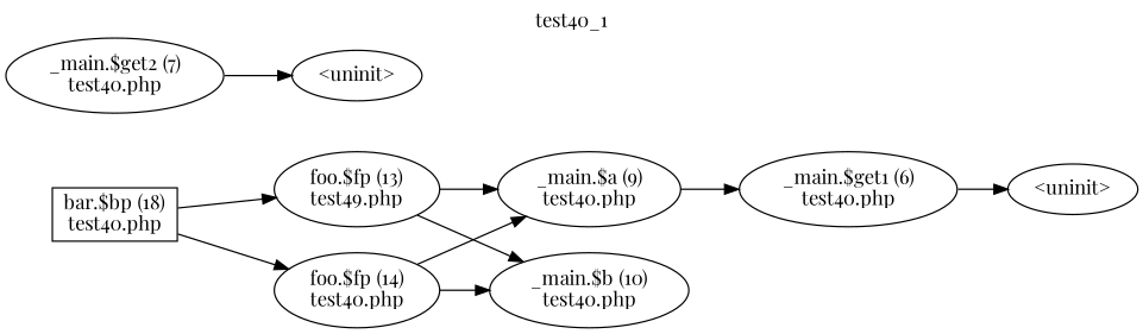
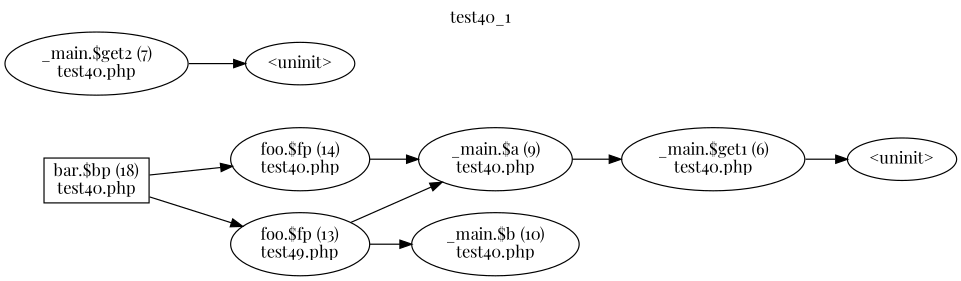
  digraph {
    fontname="Playfair Display"
    label=test40_1
    labelloc=t
    rankdir=LR
    node [fontname="Playfair Display" shape=ellipse]
    edge [fontname="Playfair Display"]
    n1 [label="bar.$bp (18)\ntest40.php" shape=box]
    n2 [label="foo.$fp (13)\ntest49.php"]
    n3 [label="foo.$fp (14)\ntest40.php"]
    n4 [label="_main.$a (9)\ntest40.php"]
    n5 [label="_main.$b (10)\ntest40.php"]
    n6 [label="_main.$get1 (6)\ntest40.php"]
    n7 [label="<uninit>"]
    n8 [label="_main.$get2 (7)\ntest40.php"]
    n9 [label="<uninit>"]
    n1 -> n2
    n1 -> n3
    n2 -> n4
    n2 -> n5
    n3 -> n4
-   n3 -> n5
    n4 -> n6
    n6 -> n7
    n8 -> n9
  }
